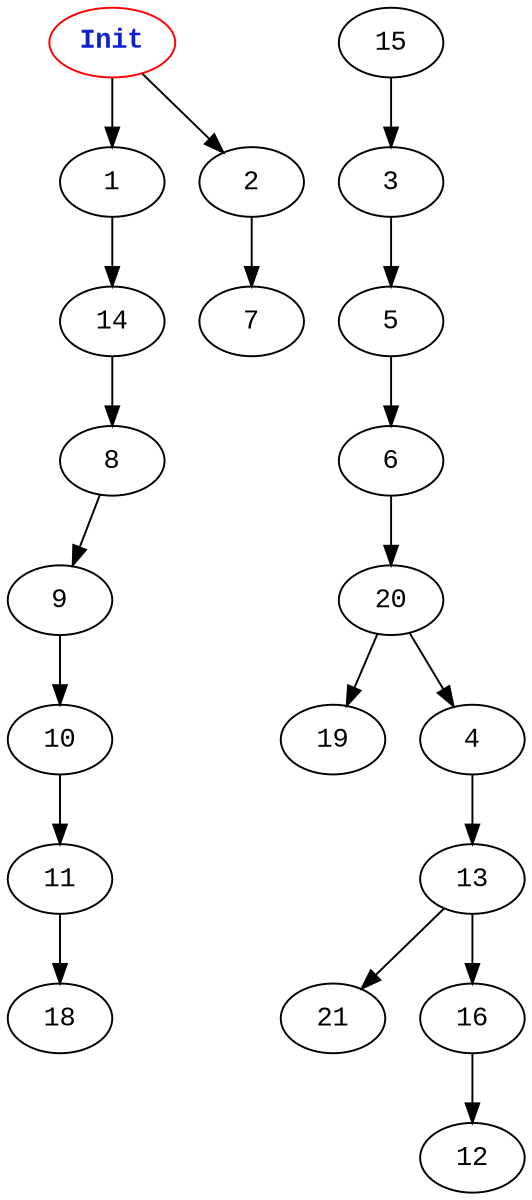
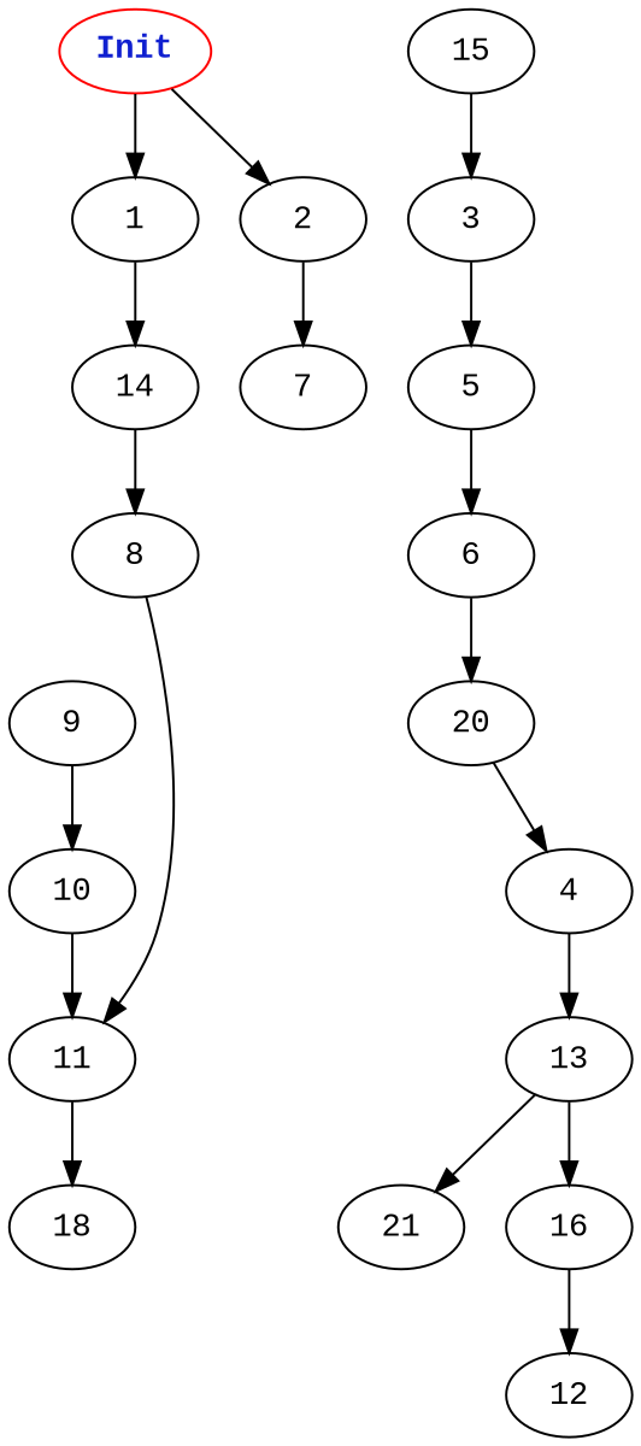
  digraph {
    fontname="Liberation Mono"
    node [fontname="Liberation Mono"]
    edge [fontname="Liberation Mono" weight=1.0]
    n1 [color=red fontcolor="#1020d0" label=<<b>Init</b>>]
    1
    2
    14
    7
    8
    9
    5
    6
    20
-   19
    4
    10
    11
    18
    13
    21
    16
    12
    3
    15
    n1 -> 1 [weight=2.0]
    n1 -> 2
    1 -> 14 [weight=5.0]
    2 -> 7
    14 -> 8 [weight=2.0]
-   8 -> 9 [weight=2.0]
+   8 -> 11 [weight=2.0]
    9 -> 10 [weight=4.0]
    5 -> 6 [weight=8.0]
    6 -> 20 [weight=9.0]
-   20 -> 19
    20 -> 4
    4 -> 13 [weight=4.0]
    10 -> 11 [weight=4.0]
    11 -> 18
    13 -> 21
    13 -> 16 [weight=3.0]
    16 -> 12
    3 -> 5 [weight=3.0]
    15 -> 3
  }
